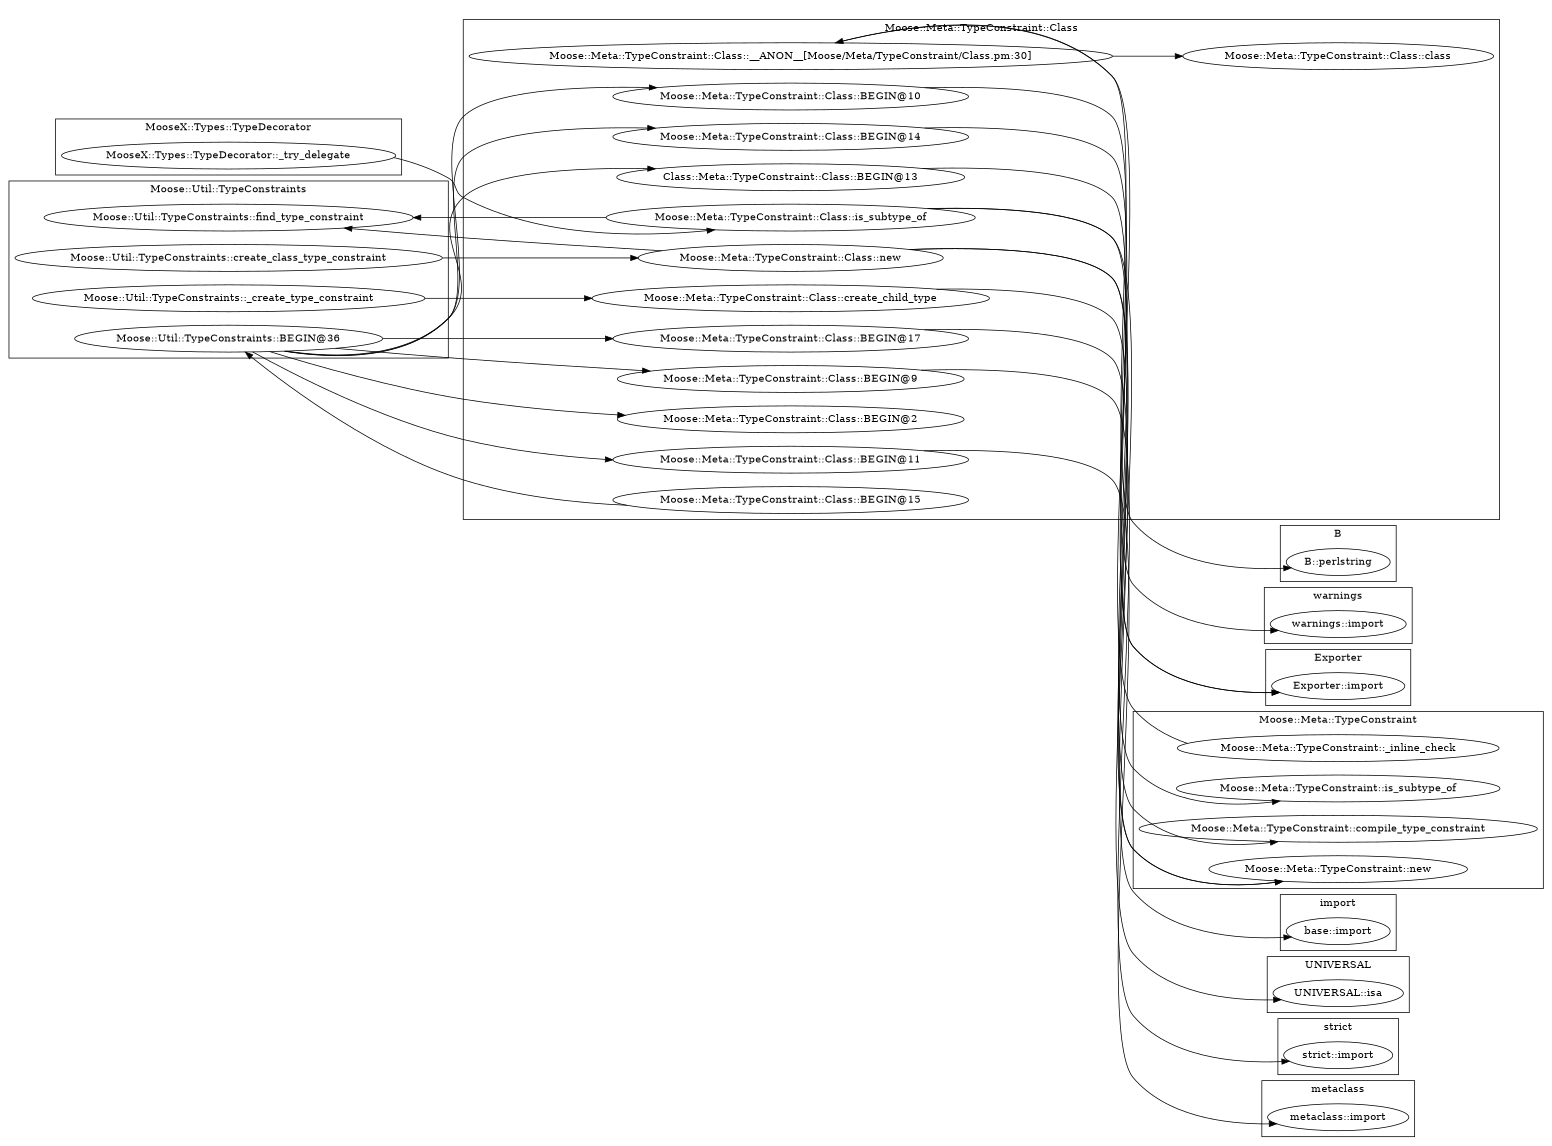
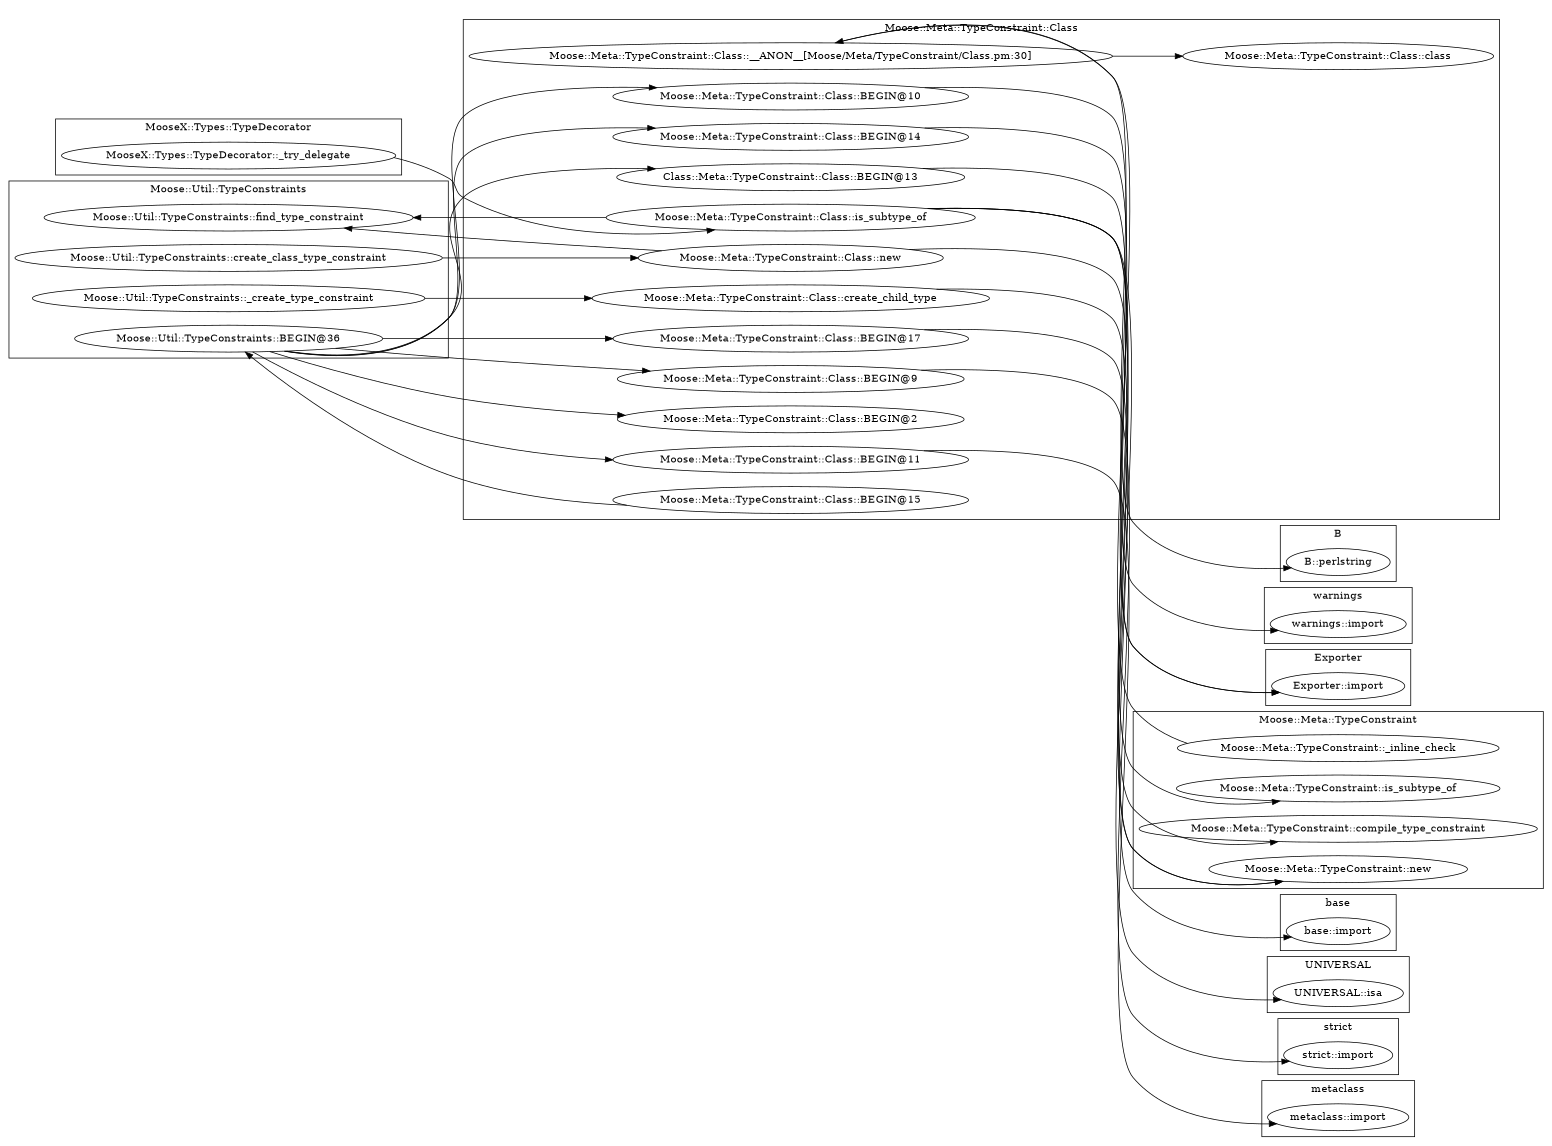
  digraph {
    rankdir=LR
    "UNIVERSAL::isa"
    "metaclass::import"
    "warnings::import"
    "MooseX::Types::TypeDecorator::_try_delegate"
    "base::import"
    "Exporter::import"
    "B::perlstring"
    "Moose::Meta::TypeConstraint::Class::BEGIN@15"
    "Moose::Meta::TypeConstraint::Class::__ANON__[Moose/Meta/TypeConstraint/Class.pm:30]"
    "Moose::Meta::TypeConstraint::Class::BEGIN@10"
    "Moose::Meta::TypeConstraint::Class::class"
    "Moose::Meta::TypeConstraint::Class::BEGIN@14"
    "Moose::Meta::TypeConstraint::Class::new"
    "Moose::Meta::TypeConstraint::Class::create_child_type"
    "Moose::Meta::TypeConstraint::Class::BEGIN@2"
    "Moose::Meta::TypeConstraint::Class::BEGIN@17"
    "Moose::Meta::TypeConstraint::Class::is_subtype_of"
    "Moose::Meta::TypeConstraint::Class::BEGIN@9"
    n19 [label="Class::Meta::TypeConstraint::Class::BEGIN@13"]
    "Moose::Meta::TypeConstraint::Class::BEGIN@11"
    "Moose::Meta::TypeConstraint::compile_type_constraint"
    "Moose::Meta::TypeConstraint::_inline_check"
    "Moose::Meta::TypeConstraint::is_subtype_of"
    "Moose::Meta::TypeConstraint::new"
    "Moose::Util::TypeConstraints::create_class_type_constraint"
    "Moose::Util::TypeConstraints::_create_type_constraint"
    "Moose::Util::TypeConstraints::BEGIN@36"
    "Moose::Util::TypeConstraints::find_type_constraint"
    "strict::import"
    subgraph cluster_1 {
      label=UNIVERSAL
      "UNIVERSAL::isa"
    }
    subgraph cluster_2 {
      label=metaclass
      "metaclass::import"
    }
    subgraph cluster_3 {
      label=warnings
      "warnings::import"
    }
    subgraph cluster_4 {
      label="MooseX::Types::TypeDecorator"
      "MooseX::Types::TypeDecorator::_try_delegate"
    }
    subgraph cluster_5 {
-     label=import
+     label=base
      "base::import"
    }
    subgraph cluster_6 {
      label=Exporter
      "Exporter::import"
    }
    subgraph cluster_7 {
      label=B
      "B::perlstring"
    }
    subgraph cluster_8 {
      label="Moose::Meta::TypeConstraint::Class"
      "Moose::Meta::TypeConstraint::Class::BEGIN@15"
      "Moose::Meta::TypeConstraint::Class::__ANON__[Moose/Meta/TypeConstraint/Class.pm:30]"
      "Moose::Meta::TypeConstraint::Class::BEGIN@10"
      "Moose::Meta::TypeConstraint::Class::class"
      "Moose::Meta::TypeConstraint::Class::BEGIN@14"
      "Moose::Meta::TypeConstraint::Class::new"
      "Moose::Meta::TypeConstraint::Class::create_child_type"
      "Moose::Meta::TypeConstraint::Class::BEGIN@2"
      "Moose::Meta::TypeConstraint::Class::BEGIN@17"
      "Moose::Meta::TypeConstraint::Class::is_subtype_of"
      "Moose::Meta::TypeConstraint::Class::BEGIN@9"
      n19
      "Moose::Meta::TypeConstraint::Class::BEGIN@11"
    }
    subgraph cluster_9 {
      label="Moose::Meta::TypeConstraint"
      "Moose::Meta::TypeConstraint::compile_type_constraint"
      "Moose::Meta::TypeConstraint::_inline_check"
      "Moose::Meta::TypeConstraint::is_subtype_of"
      "Moose::Meta::TypeConstraint::new"
    }
    subgraph cluster_10 {
      label="Moose::Util::TypeConstraints"
      "Moose::Util::TypeConstraints::create_class_type_constraint"
      "Moose::Util::TypeConstraints::_create_type_constraint"
      "Moose::Util::TypeConstraints::BEGIN@36"
      "Moose::Util::TypeConstraints::find_type_constraint"
    }
    subgraph cluster_11 {
      label="strict"
      "strict::import"
    }
    "MooseX::Types::TypeDecorator::_try_delegate" -> "Moose::Meta::TypeConstraint::Class::is_subtype_of"
    "Moose::Meta::TypeConstraint::Class::BEGIN@15" -> "Moose::Util::TypeConstraints::BEGIN@36"
    "Moose::Meta::TypeConstraint::Class::__ANON__[Moose/Meta/TypeConstraint/Class.pm:30]" -> "B::perlstring"
    "Moose::Meta::TypeConstraint::Class::__ANON__[Moose/Meta/TypeConstraint/Class.pm:30]" -> "Moose::Meta::TypeConstraint::Class::class"
    "Moose::Meta::TypeConstraint::Class::BEGIN@10" -> "warnings::import"
    "Moose::Meta::TypeConstraint::Class::BEGIN@14" -> "Exporter::import"
-   "Moose::Meta::TypeConstraint::Class::new" -> "Moose::Meta::TypeConstraint::compile_type_constraint"
+   "Moose::Meta::TypeConstraint::Class::is_subtype_of" -> "Moose::Meta::TypeConstraint::compile_type_constraint"
    "Moose::Meta::TypeConstraint::Class::new" -> "Moose::Meta::TypeConstraint::new"
    "Moose::Meta::TypeConstraint::Class::new" -> "Moose::Util::TypeConstraints::find_type_constraint"
    "Moose::Meta::TypeConstraint::Class::create_child_type" -> "Moose::Meta::TypeConstraint::new"
    "Moose::Meta::TypeConstraint::Class::BEGIN@17" -> "base::import"
    "Moose::Meta::TypeConstraint::Class::is_subtype_of" -> "UNIVERSAL::isa"
    "Moose::Meta::TypeConstraint::Class::is_subtype_of" -> "Moose::Meta::TypeConstraint::is_subtype_of"
    "Moose::Meta::TypeConstraint::Class::is_subtype_of" -> "Moose::Util::TypeConstraints::find_type_constraint"
    "Moose::Meta::TypeConstraint::Class::BEGIN@9" -> "strict::import"
    n19 -> "Exporter::import"
    "Moose::Meta::TypeConstraint::Class::BEGIN@11" -> "metaclass::import"
    "Moose::Meta::TypeConstraint::_inline_check" -> "Moose::Meta::TypeConstraint::Class::__ANON__[Moose/Meta/TypeConstraint/Class.pm:30]"
    "Moose::Util::TypeConstraints::create_class_type_constraint" -> "Moose::Meta::TypeConstraint::Class::new"
    "Moose::Util::TypeConstraints::_create_type_constraint" -> "Moose::Meta::TypeConstraint::Class::create_child_type"
    "Moose::Util::TypeConstraints::BEGIN@36" -> "Moose::Meta::TypeConstraint::Class::BEGIN@10"
    "Moose::Util::TypeConstraints::BEGIN@36" -> "Moose::Meta::TypeConstraint::Class::BEGIN@14"
    "Moose::Util::TypeConstraints::BEGIN@36" -> "Moose::Meta::TypeConstraint::Class::BEGIN@2"
    "Moose::Util::TypeConstraints::BEGIN@36" -> "Moose::Meta::TypeConstraint::Class::BEGIN@17"
    "Moose::Util::TypeConstraints::BEGIN@36" -> "Moose::Meta::TypeConstraint::Class::BEGIN@9"
    "Moose::Util::TypeConstraints::BEGIN@36" -> n19
    "Moose::Util::TypeConstraints::BEGIN@36" -> "Moose::Meta::TypeConstraint::Class::BEGIN@11"
  }
